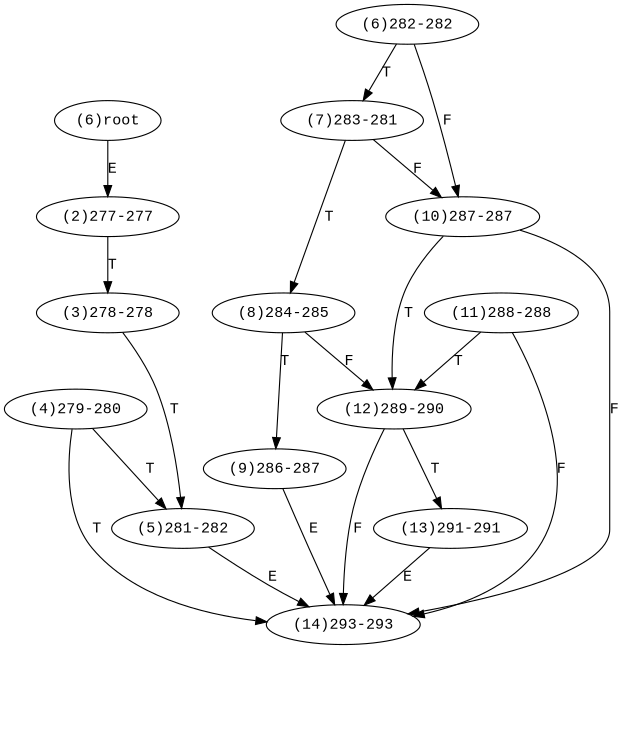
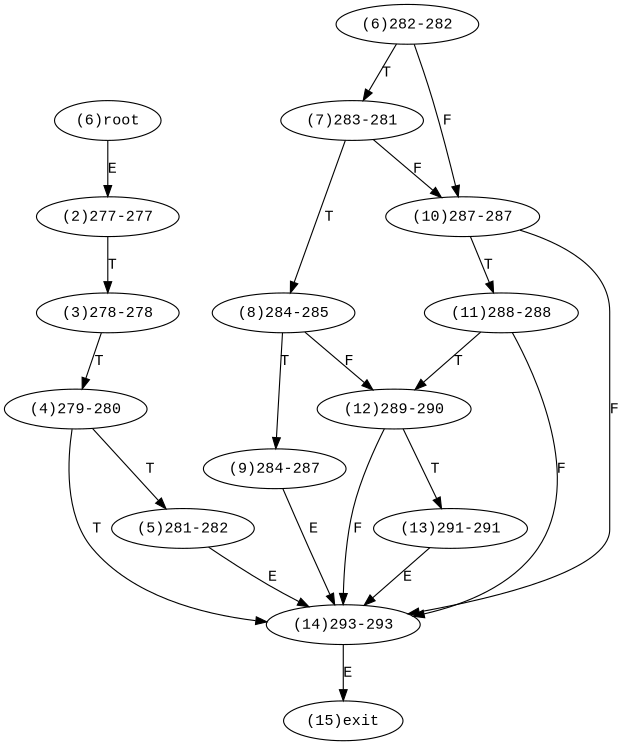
  digraph {
    fontname="Liberation Mono"
    node [fontname="Liberation Mono"]
    edge [fontname="Liberation Mono"]
    n1 [label="(6)root"]
    n2 [label="(2)277-277"]
    n3 [label="(3)278-278"]
    n4 [label="(4)279-280"]
    n5 [label="(6)282-282"]
    n6 [label="(7)283-281"]
    n7 [label="(10)287-287"]
    n8 [label="(5)281-282"]
    n9 [label="(14)293-293"]
+   n10 [label="(15)exit"]
    n11 [label="(8)284-285"]
    n12 [label="(11)288-288"]
-   n13 [label="(9)286-287"]
+   n13 [label="(9)284-287"]
    n14 [label="(12)289-290"]
    n15 [label="(13)291-291"]
    n1 -> n2 [label=E]
    n2 -> n3 [label=T]
-   n3 -> n8 [label=T]
+   n3 -> n4 [label=T]
    n4 -> n8 [label=T]
    n4 -> n9 [label=T]
    n5 -> n6 [label=T]
    n5 -> n7 [label=F]
    n6 -> n7 [label=F]
    n6 -> n11 [label=T]
    n7 -> n9 [label=F]
-   n7 -> n14 [label=T]
+   n7 -> n12 [label=T]
    n8 -> n9 [label=E]
+   n9 -> n10 [label=E]
    n11 -> n13 [label=T]
    n11 -> n14 [label=F]
    n12 -> n9 [label=F]
    n12 -> n14 [label=T]
    n13 -> n9 [label=E]
    n14 -> n9 [label=F]
    n14 -> n15 [label=T]
    n15 -> n9 [label=E]
  }
